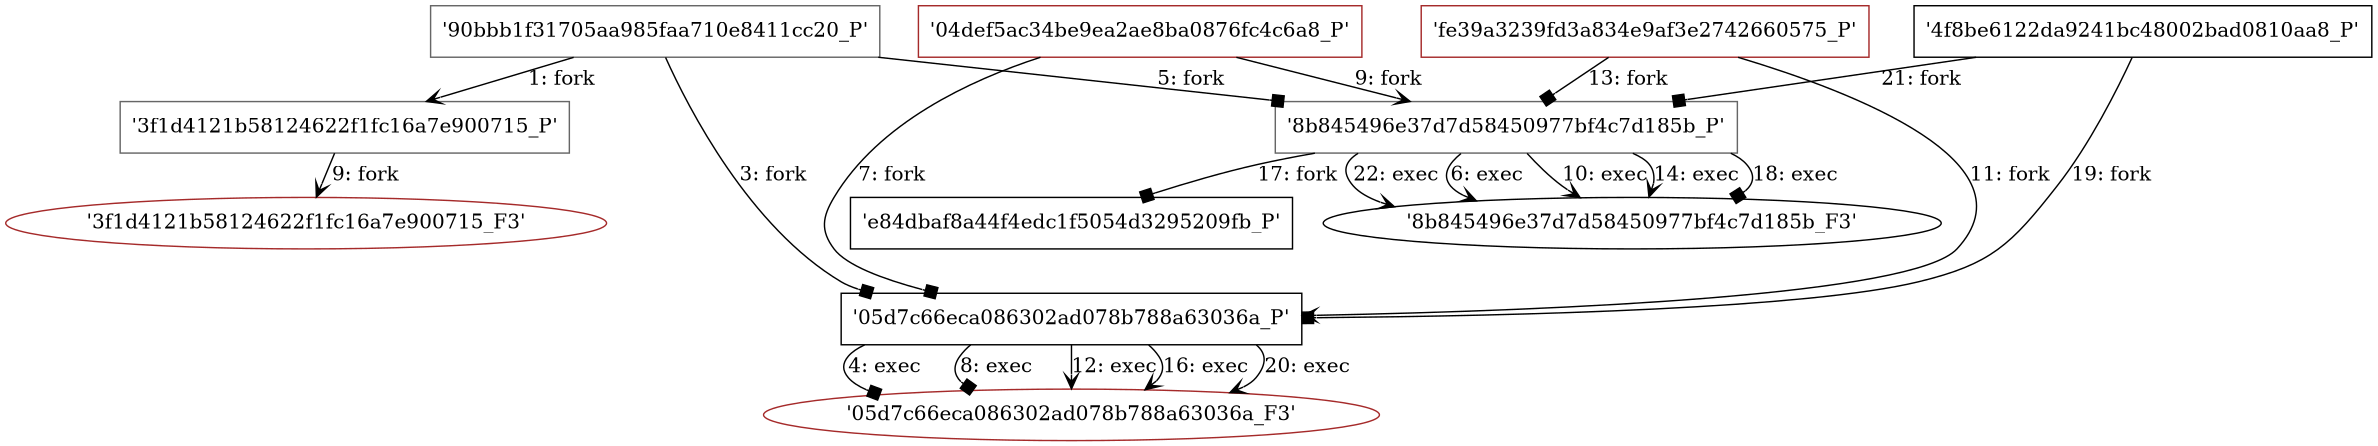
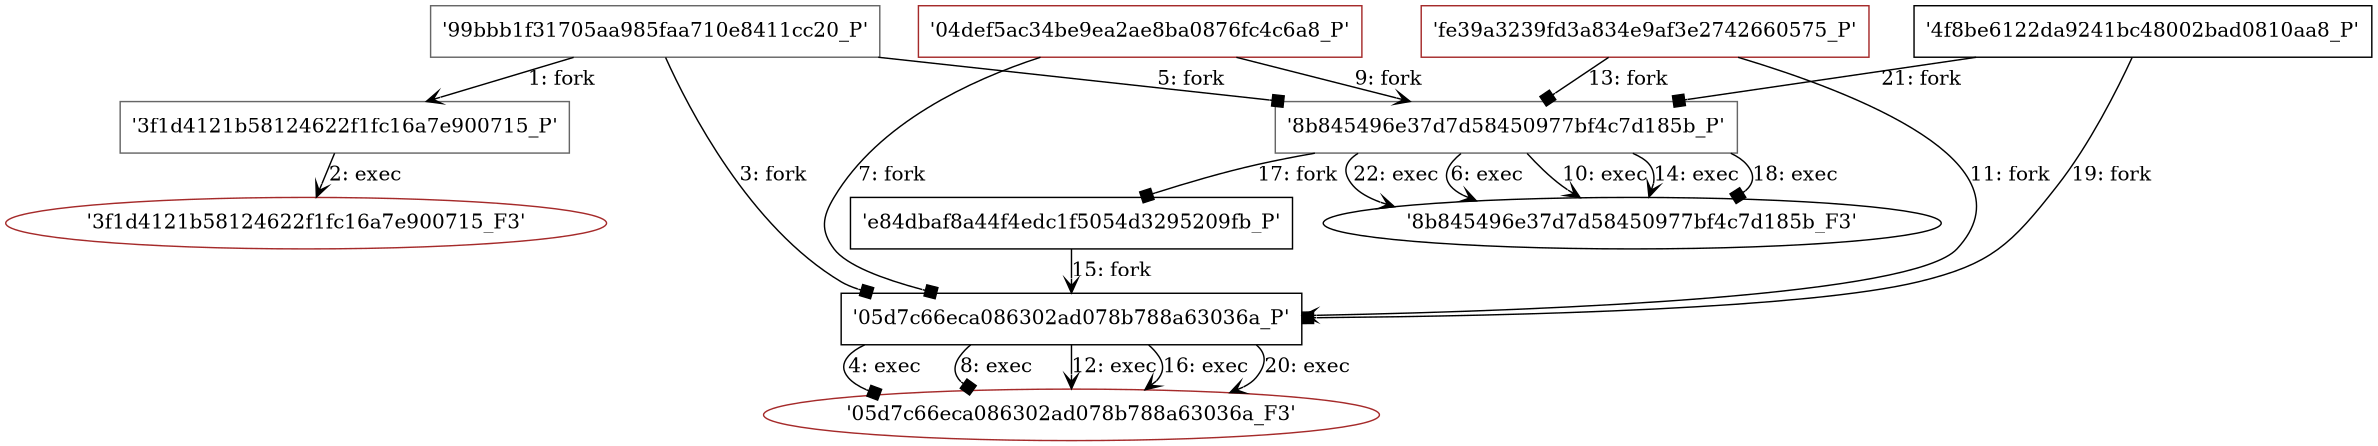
  digraph {
    engine=neato
    fixedsize=false
    fontsize=10
    nodesep=0.3
    rankdir=TB
    ranksep=0
    splines=true
    node [color=black node_type=Process shape=box]
    edge [arrowhead=vee]
-   "'99bbb1f31705aa985faa710e8411cc20_P'" [color=gray40 label="'90bbb1f31705aa985faa710e8411cc20_P'"]
+   "'99bbb1f31705aa985faa710e8411cc20_P'" [color=gray40]
    "'3f1d4121b58124622f1fc16a7e900715_P'" [color=gray40]
    "'05d7c66eca086302ad078b788a63036a_P'"
    "'8b845496e37d7d58450977bf4c7d185b_P'" [color=gray40]
    "'3f1d4121b58124622f1fc16a7e900715_F3'" [color=brown node_type=File shape=ellipse]
    "'05d7c66eca086302ad078b788a63036a_F3'" [color=brown node_type=File shape=ellipse]
    "'8b845496e37d7d58450977bf4c7d185b_F3'" [node_type=File shape=ellipse]
    "'e84dbaf8a44f4edc1f5054d3295209fb_P'"
    "'04def5ac34be9ea2ae8ba0876fc4c6a8_P'" [color=brown]
    "'fe39a3239fd3a834e9af3e2742660575_P'" [color=brown]
    "'4f8be6122da9241bc48002bad0810aa8_P'"
    "'99bbb1f31705aa985faa710e8411cc20_P'" -> "'3f1d4121b58124622f1fc16a7e900715_P'" [label="1: fork"]
    "'99bbb1f31705aa985faa710e8411cc20_P'" -> "'05d7c66eca086302ad078b788a63036a_P'" [arrowhead=box label="3: fork"]
    "'99bbb1f31705aa985faa710e8411cc20_P'" -> "'8b845496e37d7d58450977bf4c7d185b_P'" [arrowhead=box label="5: fork"]
-   "'3f1d4121b58124622f1fc16a7e900715_P'" -> "'3f1d4121b58124622f1fc16a7e900715_F3'" [label="9: fork"]
+   "'3f1d4121b58124622f1fc16a7e900715_P'" -> "'3f1d4121b58124622f1fc16a7e900715_F3'" [label="2: exec"]
    "'05d7c66eca086302ad078b788a63036a_P'" -> "'05d7c66eca086302ad078b788a63036a_F3'" [arrowhead=box label="4: exec"]
    "'05d7c66eca086302ad078b788a63036a_P'" -> "'05d7c66eca086302ad078b788a63036a_F3'" [arrowhead=box label="8: exec"]
    "'05d7c66eca086302ad078b788a63036a_P'" -> "'05d7c66eca086302ad078b788a63036a_F3'" [label="12: exec"]
    "'05d7c66eca086302ad078b788a63036a_P'" -> "'05d7c66eca086302ad078b788a63036a_F3'" [label="16: exec"]
    "'05d7c66eca086302ad078b788a63036a_P'" -> "'05d7c66eca086302ad078b788a63036a_F3'" [label="20: exec"]
    "'8b845496e37d7d58450977bf4c7d185b_P'" -> "'8b845496e37d7d58450977bf4c7d185b_F3'" [label="6: exec"]
    "'8b845496e37d7d58450977bf4c7d185b_P'" -> "'8b845496e37d7d58450977bf4c7d185b_F3'" [label="10: exec"]
    "'8b845496e37d7d58450977bf4c7d185b_P'" -> "'8b845496e37d7d58450977bf4c7d185b_F3'" [label="14: exec"]
    "'8b845496e37d7d58450977bf4c7d185b_P'" -> "'8b845496e37d7d58450977bf4c7d185b_F3'" [arrowhead=box label="18: exec"]
    "'8b845496e37d7d58450977bf4c7d185b_P'" -> "'8b845496e37d7d58450977bf4c7d185b_F3'" [label="22: exec"]
    "'8b845496e37d7d58450977bf4c7d185b_P'" -> "'e84dbaf8a44f4edc1f5054d3295209fb_P'" [arrowhead=box label="17: fork"]
+   "'e84dbaf8a44f4edc1f5054d3295209fb_P'" -> "'05d7c66eca086302ad078b788a63036a_P'" [label="15: fork"]
    "'04def5ac34be9ea2ae8ba0876fc4c6a8_P'" -> "'05d7c66eca086302ad078b788a63036a_P'" [arrowhead=box label="7: fork"]
    "'04def5ac34be9ea2ae8ba0876fc4c6a8_P'" -> "'8b845496e37d7d58450977bf4c7d185b_P'" [label="9: fork"]
    "'fe39a3239fd3a834e9af3e2742660575_P'" -> "'05d7c66eca086302ad078b788a63036a_P'" [label="11: fork"]
    "'fe39a3239fd3a834e9af3e2742660575_P'" -> "'8b845496e37d7d58450977bf4c7d185b_P'" [arrowhead=box label="13: fork"]
    "'4f8be6122da9241bc48002bad0810aa8_P'" -> "'05d7c66eca086302ad078b788a63036a_P'" [arrowhead=box label="19: fork"]
    "'4f8be6122da9241bc48002bad0810aa8_P'" -> "'8b845496e37d7d58450977bf4c7d185b_P'" [arrowhead=box label="21: fork"]
  }
